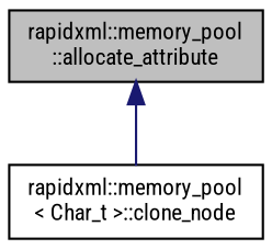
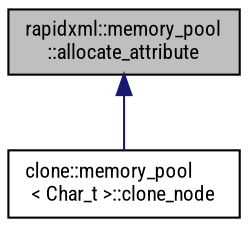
  digraph {
    rankdir=TB
    fontname="Roboto Condensed"
    node [color=black fontname="Roboto Condensed" fontsize=10 shape=record style=filled]
    n1 [fillcolor=grey75 fontcolor=black height=0.2 label="rapidxml::memory_pool\l::allocate_attribute" width=0.4]
-   n2 [fillcolor=white height=0.2 label="rapidxml::memory_pool\l\< Char_t \>::clone_node" width=0.4]
+   n2 [fillcolor=white height=0.2 label="clone::memory_pool\l\< Char_t \>::clone_node" width=0.4]
    n1 -> n2 [color=midnightblue dir=back fontname="Roboto Condensed" fontsize=10 labelfontname=Verdana labelfontsize=10 style=solid]
  }
